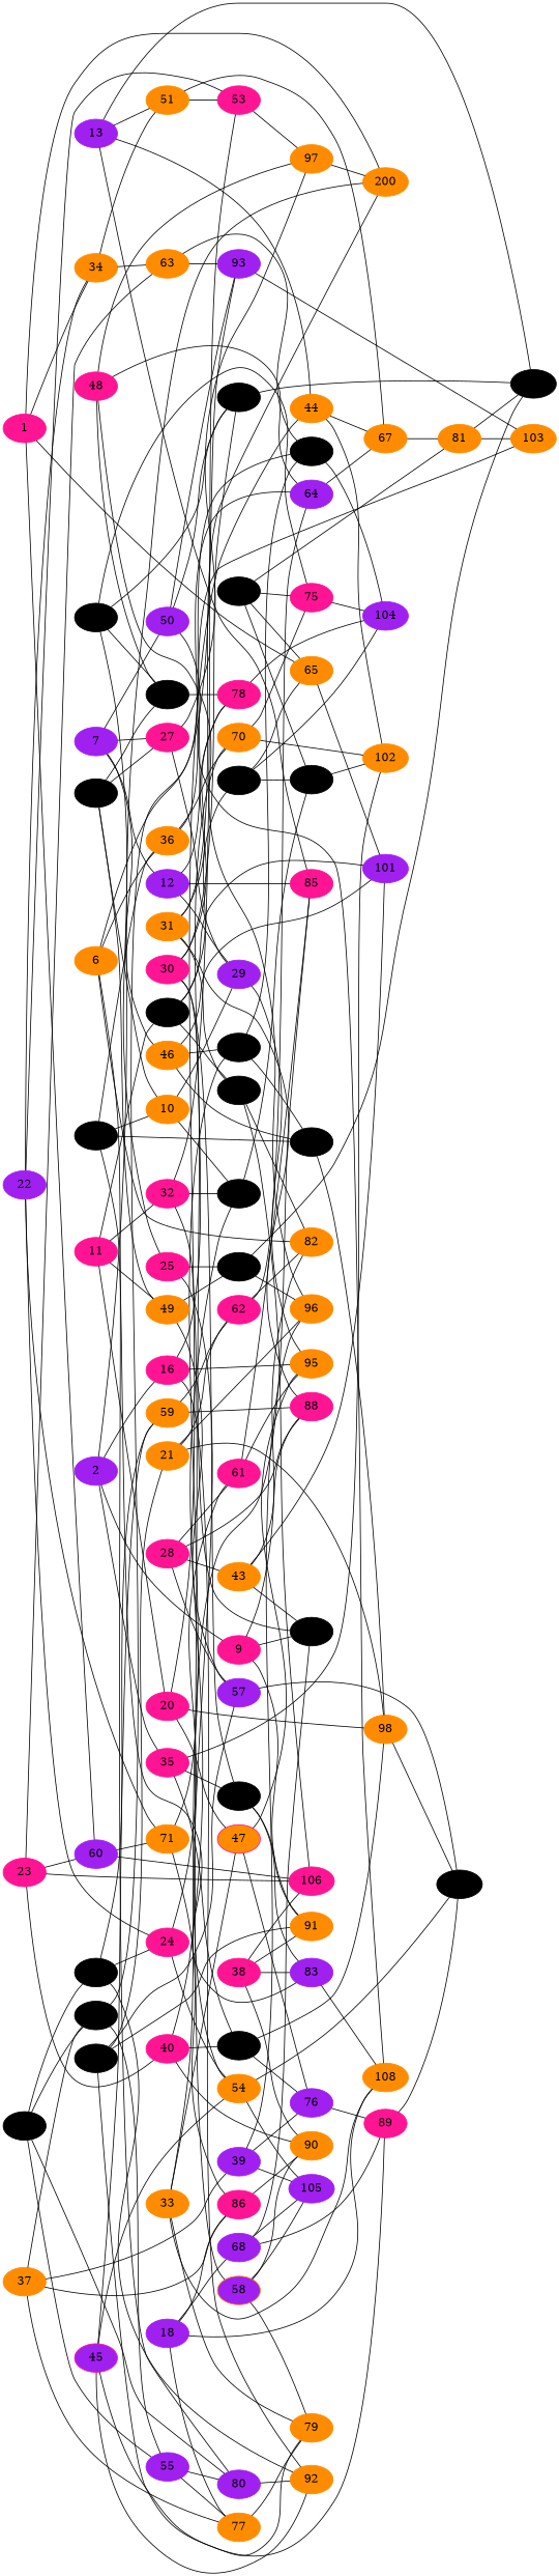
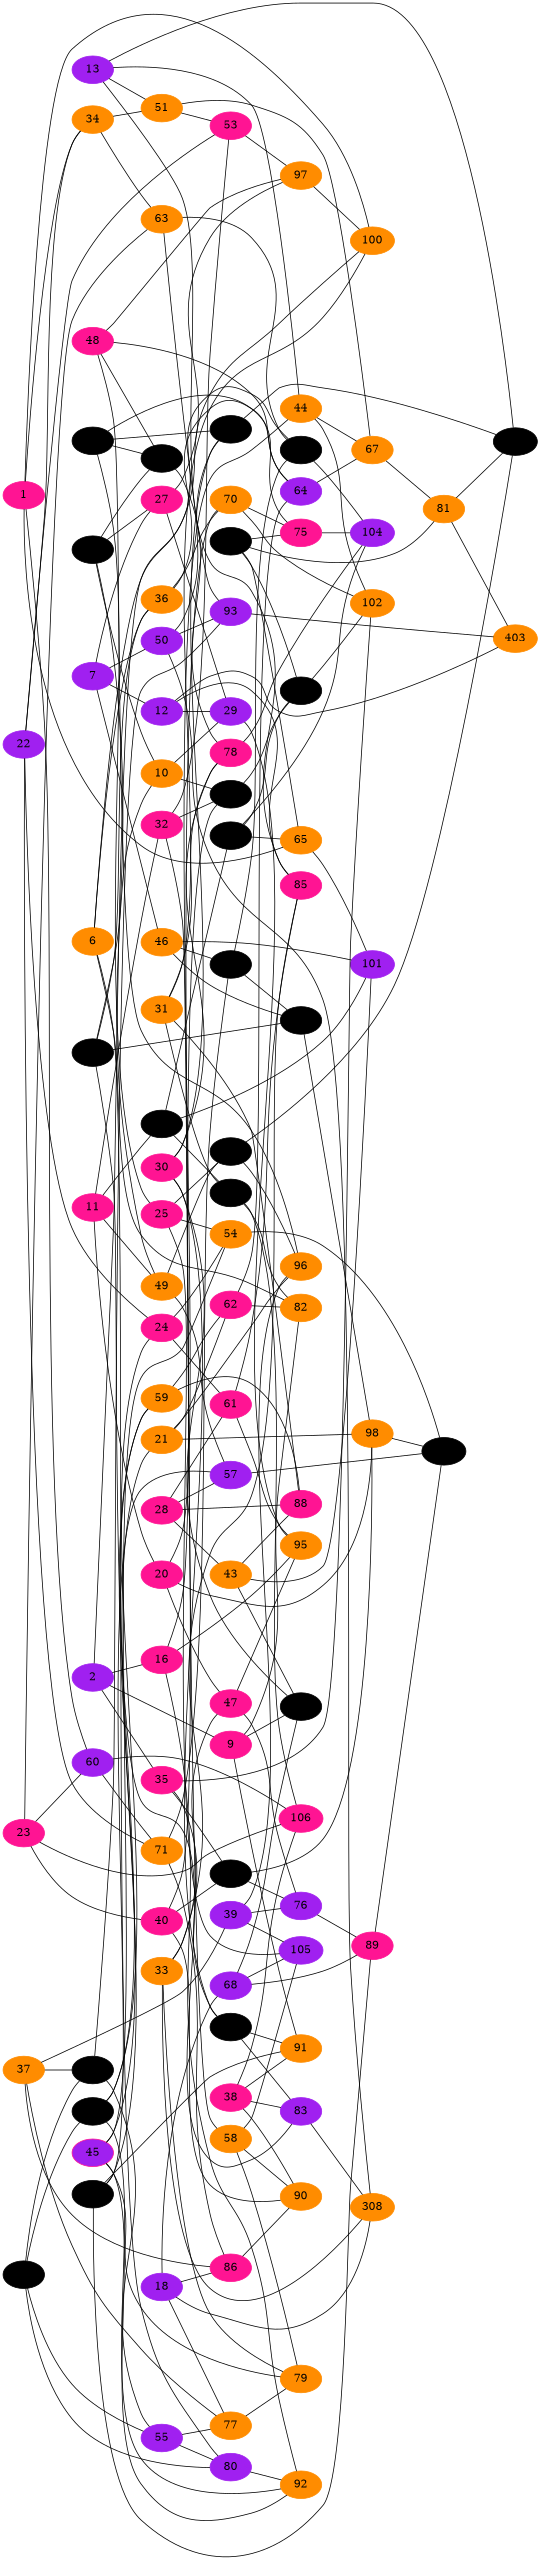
  graph {
    rankdir=LR
    node [color=darkorange style=filled]
    1 [color=deeppink]
    34
    60 [color=purple]
    65
-   100 [label=200]
+   100
    51
    63
    71
    106 [color=deeppink]
    101 [color=purple]
    2 [color=purple]
    9 [color=deeppink]
    16 [color=deeppink]
    35 [color=deeppink]
    82
    87 [color=black]
    91
    92
    70
    95
    73 [color=black]
    74 [color=black]
    102
    3 [color=black]
    10
    27 [color=deeppink]
    49
    66 [color=black]
    29 [color=purple]
    41 [color=black]
    97
    57 [color=purple]
    56 [color=black]
    78 [color=deeppink]
    4 [color=black]
    14 [color=black]
    52 [color=black]
    55 [color=purple]
    80 [color=purple]
    24 [color=deeppink]
    59
    93 [color=purple]
    77
    5 [color=black]
    75 [color=deeppink]
    81
    94 [color=black]
    104 [color=purple]
-   103
+   103 [label=403]
    107 [color=black]
    6
    36
    99 [color=black]
    64 [color=purple]
    7 [color=purple]
    12 [color=purple]
    46
    50 [color=purple]
    85 [color=deeppink]
    84 [color=black]
    72 [color=black]
    69 [color=black]
-   108
+   108 [label=308]
    8 [color=black]
    83 [color=purple]
    98
    11 [color=deeppink]
    15 [color=black]
    20 [color=deeppink]
    32 [color=deeppink]
    26 [color=black]
    42 [color=black]
    44
-   47 [color=deeppink fillcolor=darkorange]
+   47 [color=deeppink]
    53 [color=deeppink]
-   58 [fillcolor=purple]
+   58
    13 [color=purple]
    67
    54
    61 [color=deeppink]
    62 [color=deeppink]
    88 [color=deeppink]
    17 [color=black]
    25 [color=deeppink]
    105 [color=purple]
    18 [color=purple]
    68 [color=purple]
    86 [color=deeppink]
    89 [color=deeppink]
    79
    90
    19 [color=black]
    21
    96
    109 [color=black]
    76 [color=purple]
    22 [color=purple]
    23 [color=deeppink]
    40 [color=deeppink]
    28 [color=deeppink]
    43
    30 [color=deeppink]
    31
    33
    37
    39 [color=purple]
    38 [color=deeppink]
    45 [color=deeppink fillcolor=purple]
    48 [color=deeppink]
    1 -- 34
    1 -- 60
    1 -- 65
    1 -- 100
    34 -- 51
    34 -- 63
    60 -- 71
    60 -- 106
    65 -- 101
    51 -- 53
    51 -- 67
    63 -- 93
    63 -- 99
    71 -- 72
    71 -- 86
    2 -- 100
    2 -- 9
    2 -- 16
    2 -- 35
    9 -- 82
    9 -- 87
    9 -- 91
    16 -- 92
    16 -- 70
    16 -- 95
    35 -- 73
    35 -- 74
    35 -- 102
    70 -- 102
    70 -- 75
    73 -- 91
    73 -- 83
    74 -- 98
    74 -- 76
    3 -- 10
    3 -- 27
    3 -- 49
    3 -- 66
    10 -- 29
    10 -- 41
    27 -- 29
    27 -- 97
    49 -- 57
    49 -- 56
    66 -- 78
    29 -- 95
    41 -- 94
    97 -- 100
    57 -- 109
    56 -- 107
    56 -- 96
    78 -- 104
    4 -- 14
    4 -- 52
    4 -- 55
    4 -- 80
    14 -- 92
    14 -- 24
    14 -- 59
    52 -- 55
    52 -- 93
    55 -- 80
    55 -- 77
    80 -- 92
    24 -- 54
    24 -- 61
    59 -- 62
    59 -- 88
    93 -- 103
    77 -- 79
    5 -- 65
    5 -- 75
    5 -- 81
    5 -- 94
    75 -- 104
    81 -- 103
    81 -- 107
    94 -- 102
    6 -- 82
    6 -- 80
    6 -- 36
    6 -- 99
    36 -- 70
    36 -- 64
    99 -- 104
    64 -- 67
    7 -- 27
    7 -- 12
    7 -- 46
    7 -- 50
    12 -- 29
    12 -- 103
    12 -- 85
    46 -- 101
    46 -- 84
    46 -- 72
    50 -- 93
    50 -- 69
    50 -- 108
    84 -- 98
    72 -- 99
    72 -- 84
    69 -- 107
    8 -- 10
    8 -- 36
    8 -- 84
    8 -- 83
    83 -- 108
    98 -- 109
    11 -- 49
    11 -- 15
    11 -- 20
    11 -- 32
    15 -- 101
    15 -- 26
    15 -- 42
    20 -- 98
    20 -- 44
    20 -- 47
    32 -- 41
    32 -- 53
    32 -- 58
    26 -- 65
    26 -- 94
    26 -- 104
    42 -- 106
    42 -- 82
    44 -- 102
    44 -- 67
    47 -- 95
    47 -- 76
    53 -- 97
    58 -- 105
    58 -- 79
    58 -- 90
    13 -- 51
    13 -- 107
    13 -- 85
    13 -- 44
    67 -- 81
    54 -- 109
    61 -- 95
    61 -- 85
    62 -- 82
    62 -- 64
    17 -- 66
    17 -- 75
    17 -- 69
    17 -- 25
    25 -- 56
    25 -- 54
-   54 -- 105
+   25 -- 105
    18 -- 77
    18 -- 108
    18 -- 68
    18 -- 86
    68 -- 87
    68 -- 105
    68 -- 89
    86 -- 90
    89 -- 109
    19 -- 91
    19 -- 57
    19 -- 89
    19 -- 21
    21 -- 98
    21 -- 62
    21 -- 96
    76 -- 89
    22 -- 34
    22 -- 71
    22 -- 24
    22 -- 53
    23 -- 60
    23 -- 63
    23 -- 106
    23 -- 40
    40 -- 74
    40 -- 41
    40 -- 90
    28 -- 57
    28 -- 61
    28 -- 88
    28 -- 43
    43 -- 101
    43 -- 87
    43 -- 88
    30 -- 87
    30 -- 73
    30 -- 78
    30 -- 69
    31 -- 100
    31 -- 78
    31 -- 42
    31 -- 88
    33 -- 85
    33 -- 108
    33 -- 47
    33 -- 79
    37 -- 52
    37 -- 77
    37 -- 86
    37 -- 39
    39 -- 105
    39 -- 96
    39 -- 76
    38 -- 106
    38 -- 91
    38 -- 83
    38 -- 90
    45 -- 92
    45 -- 59
    45 -- 54
    45 -- 79
    48 -- 66
    48 -- 97
    48 -- 64
    48 -- 96
  }
